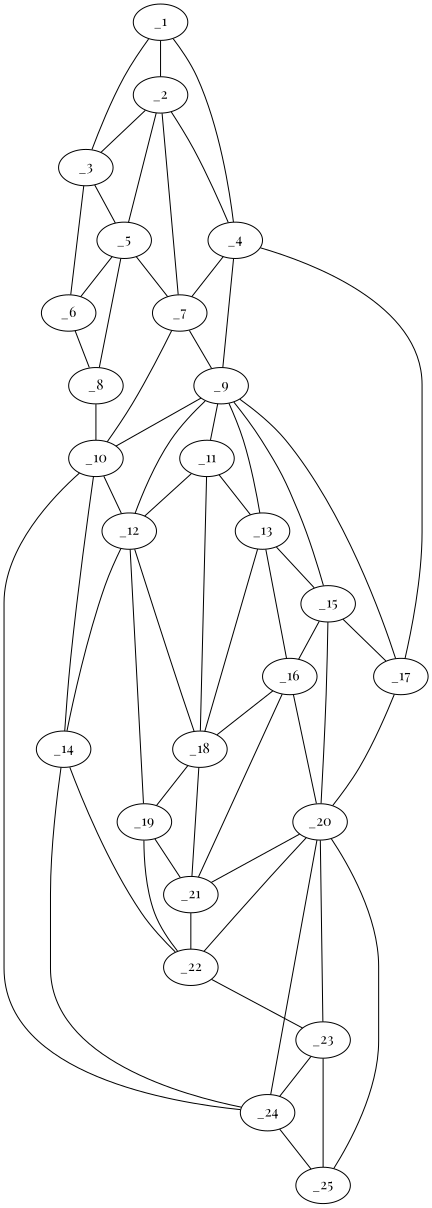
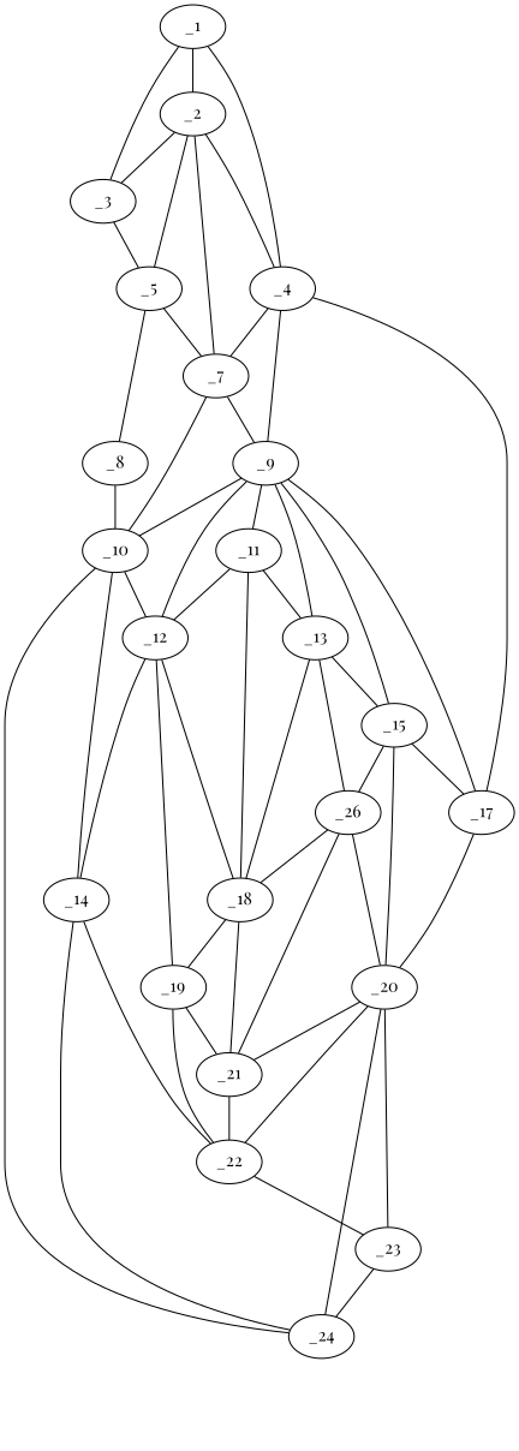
  graph {
    fontname="Playfair Display"
    node [fontname="Playfair Display" x=35 y=55]
    edge [fontname="Playfair Display" valence=2]
    _1 [x=10 y=52]
    _3 [x=17 y=38]
    _2 [x=15 y=56]
    _4 [x=25 y=71]
    _5 [x=31 y=43]
-   _6 [y=34]
    _7
    _9 [x=45 y=66]
    _17 [x=77 y=95]
    _8 [x=45 y=33]
    _10 [x=62 y=35]
    _11 [x=68 y=62]
    _12 [x=71]
    _13 [x=72 y=70]
    _15 [x=75 y=85]
    _20 [x=99 y=90]
    _14 [x=74 y=42]
    _24 [x=124 y=70]
    _18 [x=79 y=58]
    _19 [x=85 y=49]
-   _16 [x=76 y=72]
+   _16 [x=76 y=72 label=_26]
    _22 [x=106 y=61]
-   _25 [x=124 y=84]
    _21 [x=101 y=59]
    _23 [x=113 y=68]
    _1 -- _3
    _1 -- _2
    _1 -- _4 [valence=1]
    _3 -- _5
-   _3 -- _6 [valence=1]
    _2 -- _3
    _2 -- _4 [valence=1]
    _2 -- _5
    _2 -- _7
    _4 -- _7
    _4 -- _9
    _4 -- _17 [valence=1]
-   _5 -- _6
    _5 -- _7 [valence=1]
    _5 -- _8
-   _6 -- _8 [valence=1]
    _7 -- _9
    _7 -- _10 [valence=1]
    _9 -- _17
    _9 -- _10 [valence=1]
    _9 -- _11
    _9 -- _12
    _9 -- _13
    _9 -- _15 [valence=1]
    _17 -- _20 [valence=1]
    _8 -- _10 [valence=1]
    _10 -- _12 [valence=1]
    _10 -- _14
    _10 -- _24 [valence=1]
    _11 -- _12 [valence=1]
    _11 -- _13 [valence=1]
    _11 -- _18
    _12 -- _14
    _12 -- _18
    _12 -- _19
    _13 -- _15 [valence=1]
    _13 -- _18 [valence=1]
    _13 -- _16
    _15 -- _17 [valence=1]
    _15 -- _20
    _15 -- _16
    _20 -- _24
    _20 -- _22
-   _20 -- _25 [valence=1]
    _20 -- _21
    _20 -- _23 [valence=1]
    _14 -- _24
    _14 -- _22
-   _24 -- _25 [valence=1]
    _18 -- _19
    _18 -- _21 [valence=1]
    _19 -- _22
    _19 -- _21
    _16 -- _20 [valence=1]
    _16 -- _18
    _16 -- _21
    _22 -- _23
    _21 -- _22
    _23 -- _24
-   _23 -- _25 [valence=1]
  }
